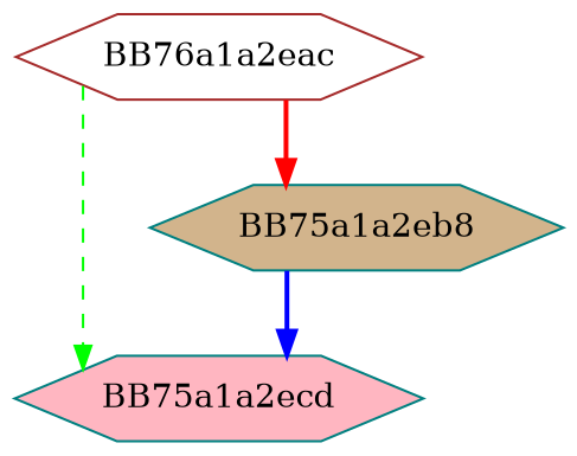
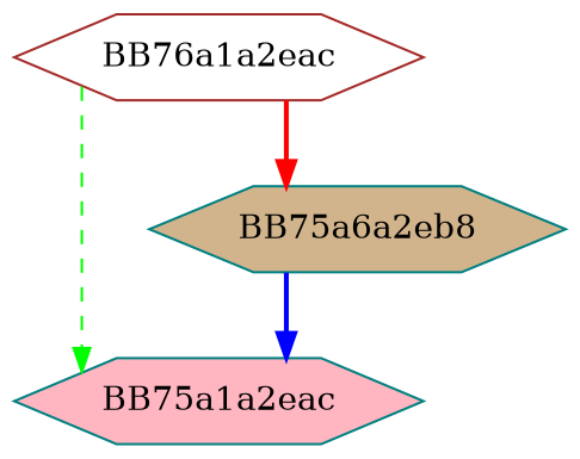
  digraph {
    splines=ortho
    node [color=teal shape=hexagon style=filled]
    edge [style=bold]
    n1 [color=brown fillcolor=white label=BB76a1a2eac]
-   BB75a1a2ecd [fillcolor=lightpink]
-   BB75a1a2eb8 [fillcolor=tan]
+   BB75a1a2ecd [fillcolor=lightpink label=BB75a1a2eac]
+   BB75a1a2eb8 [fillcolor=tan label=BB75a6a2eb8]
    n1 -> BB75a1a2ecd [color=green style=dashed]
    n1 -> BB75a1a2eb8 [color=red]
    BB75a1a2eb8 -> BB75a1a2ecd [color=blue]
  }
